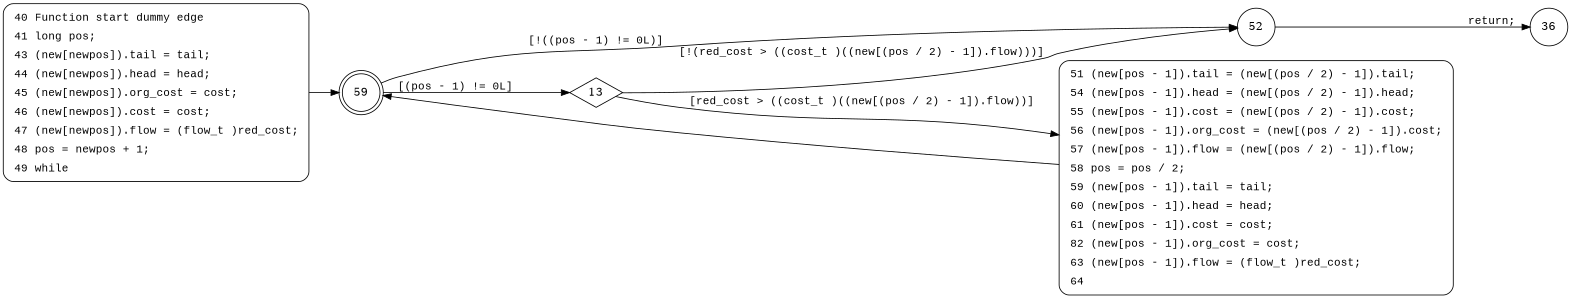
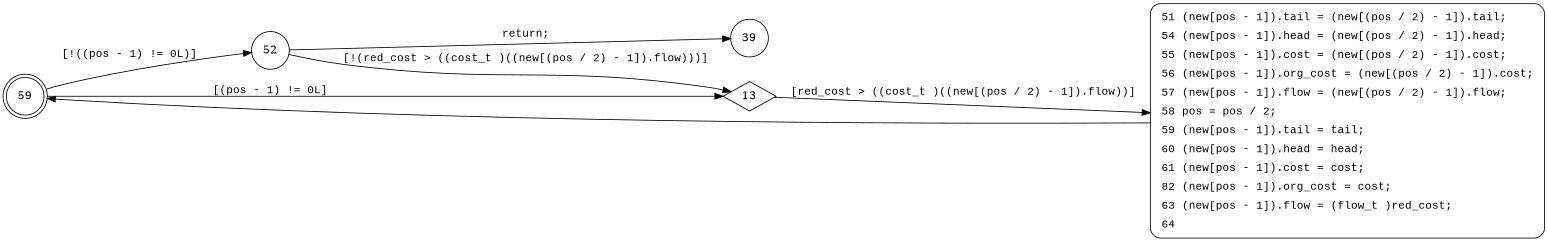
  digraph {
    rankdir=LR
    node [shape=circle]
    edge [fontname="Courier New"]
    n1 [label=59 shape=doublecircle]
    52
    n3 [label=13 shape=diamond]
-   39 [label=36]
+   39
    n5 [fillcolor=white fontname="Courier New" label=<<table border="0" cellborder="0" cellpadding="3" bgcolor="white"><tr><td align="right">51</td><td align="left">(new[pos - 1]).tail = (new[(pos / 2) - 1]).tail;</td></tr><tr><td align="right">54</td><td align="left">(new[pos - 1]).head = (new[(pos / 2) - 1]).head;</td></tr><tr><td align="right">55</td><td align="left">(new[pos - 1]).cost = (new[(pos / 2) - 1]).cost;</td></tr><tr><td align="right">56</td><td align="left">(new[pos - 1]).org_cost = (new[(pos / 2) - 1]).cost;</td></tr><tr><td align="right">57</td><td align="left">(new[pos - 1]).flow = (new[(pos / 2) - 1]).flow;</td></tr><tr><td align="right">58</td><td align="left">pos = pos / 2;</td></tr><tr><td align="right">59</td><td align="left">(new[pos - 1]).tail = tail;</td></tr><tr><td align="right">60</td><td align="left">(new[pos - 1]).head = head;</td></tr><tr><td align="right">61</td><td align="left">(new[pos - 1]).cost = cost;</td></tr><tr><td align="right">82</td><td align="left">(new[pos - 1]).org_cost = cost;</td></tr><tr><td align="right">63</td><td align="left">(new[pos - 1]).flow = (flow_t )red_cost;</td></tr><tr><td align="right">64</td><td align="left"></td></tr></table>> penwidth=1 shape=Mrecord style="filled,bold"]
-   n6 [fillcolor=white fontname="Courier New" label=<<table border="0" cellborder="0" cellpadding="3" bgcolor="white"><tr><td align="right">40</td><td align="left">Function start dummy edge</td></tr><tr><td align="right">41</td><td align="left">long pos;</td></tr><tr><td align="right">43</td><td align="left">(new[newpos]).tail = tail;</td></tr><tr><td align="right">44</td><td align="left">(new[newpos]).head = head;</td></tr><tr><td align="right">45</td><td align="left">(new[newpos]).org_cost = cost;</td></tr><tr><td align="right">46</td><td align="left">(new[newpos]).cost = cost;</td></tr><tr><td align="right">47</td><td align="left">(new[newpos]).flow = (flow_t )red_cost;</td></tr><tr><td align="right">48</td><td align="left">pos = newpos + 1;</td></tr><tr><td align="right">49</td><td align="left">while</td></tr></table>> penwidth=1 shape=Mrecord style="filled,bold"]
    n1 -> 52 [label="[!((pos - 1) != 0L)]"]
    n1 -> n3 [label="[(pos - 1) != 0L]"]
    52 -> 39 [label="return;"]
-   n3 -> 52 [label="[!(red_cost > ((cost_t )((new[(pos / 2) - 1]).flow)))]"]
+   52 -> n3 [label="[!(red_cost > ((cost_t )((new[(pos / 2) - 1]).flow)))]"]
    n3 -> n5 [label="[red_cost > ((cost_t )((new[(pos / 2) - 1]).flow))]"]
    n5 -> n1 [fontname=""]
-   n6 -> n1 [fontname=""]
  }
